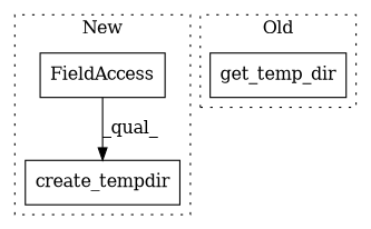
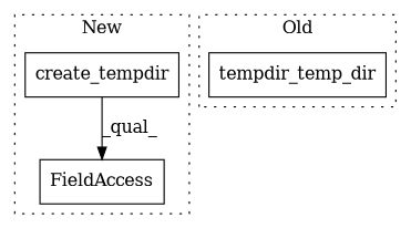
  digraph {
    node [a=32 shape=box]
    n1 [l=16 label=create_tempdir s=10649]
    n2 [a=22 l=31 label=FieldAccess s=10644]
-   n3 [l=14 label=get_temp_dir s=10393]
+   n3 [l=14 label=tempdir_temp_dir s=10393]
    subgraph cluster_1 {
      label=New
      style=dotted
      n1
      n2
    }
    subgraph cluster_2 {
      label=Old
      style=dotted
      n3
    }
-   n2 -> n1 [label=_qual_]
+   n1 -> n2 [label=_qual_]
  }
